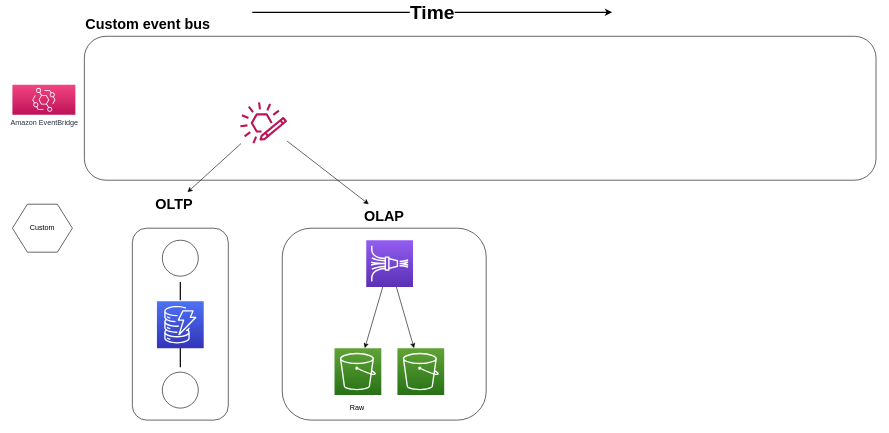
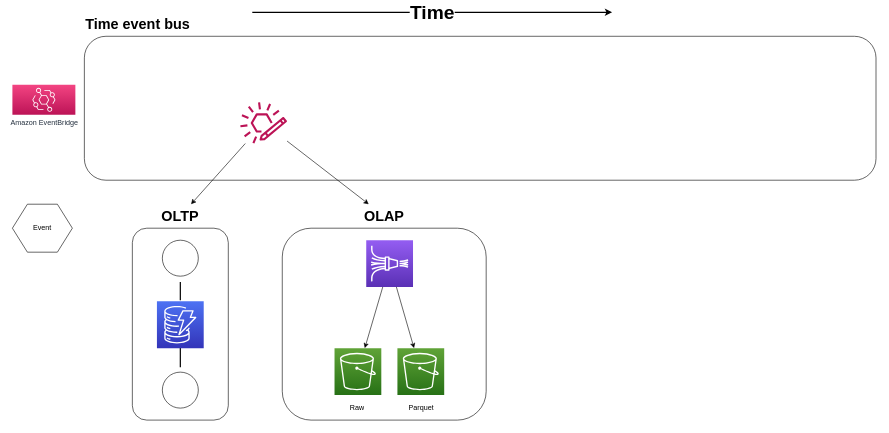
  <mxCell id="0" />
  <mxCell id="1" parent="0" />
  <mxCell id="2" value="" style="rounded=1;whiteSpace=wrap;html=1;" parent="1" vertex="1"><mxGeometry x="140" y="60" width="1320" height="240" as="geometry" /></mxCell>
  <mxCell id="3" value="Amazon EventBridge" style="outlineConnect=0;fontColor=#232F3E;gradientColor=#F34482;gradientDirection=north;fillColor=#BC1356;strokeColor=#ffffff;dashed=0;verticalLabelPosition=bottom;verticalAlign=top;align=center;html=1;fontSize=12;fontStyle=0;aspect=fixed;shape=mxgraph.aws4.resourceIcon;resIcon=mxgraph.aws4.eventbridge;" parent="1" vertex="1"><mxGeometry x="20" y="141" width="105" height="50" as="geometry" /></mxCell>
  <mxCell id="4" value="" style="outlineConnect=0;fontColor=#232F3E;gradientColor=none;fillColor=#BC1356;strokeColor=none;dashed=0;verticalLabelPosition=bottom;verticalAlign=top;align=center;html=1;fontSize=12;fontStyle=0;aspect=fixed;pointerEvents=1;shape=mxgraph.aws4.eventbridge_custom_event_bus_resource;" parent="1" vertex="1"><mxGeometry x="400" y="170" width="78" height="69" as="geometry" /></mxCell>
- <mxCell id="5" value="Custom" style="shape=hexagon;perimeter=hexagonPerimeter2;whiteSpace=wrap;html=1;comic=0;" parent="1" vertex="1"><mxGeometry x="20" y="340" width="100" height="80" as="geometry" /></mxCell>
+ <mxCell id="5" value="Event" style="shape=hexagon;perimeter=hexagonPerimeter2;whiteSpace=wrap;html=1;comic=0;" parent="1" vertex="1"><mxGeometry x="20" y="340" width="100" height="80" as="geometry" /></mxCell>
  <mxCell id="6" value="" style="group" parent="1" vertex="1" connectable="0"><mxGeometry x="220" y="380" width="160" height="320" as="geometry" /></mxCell>
  <mxCell id="7" value="" style="rounded=1;whiteSpace=wrap;html=1;comic=0;" parent="6" vertex="1"><mxGeometry width="160" height="320" as="geometry" /></mxCell>
  <mxCell id="8" value="" style="ellipse;whiteSpace=wrap;html=1;aspect=fixed;comic=0;" parent="6" vertex="1"><mxGeometry x="50" y="20" width="60" height="60" as="geometry" /></mxCell>
  <mxCell id="9" value="" style="ellipse;whiteSpace=wrap;html=1;aspect=fixed;comic=0;" parent="6" vertex="1"><mxGeometry x="50" y="240" width="60" height="60" as="geometry" /></mxCell>
  <mxCell id="10" value="" style="endArrow=none;html=1;exitX=0.5;exitY=0.281;exitDx=0;exitDy=0;exitPerimeter=0;entryX=0.5;entryY=0.375;entryDx=0;entryDy=0;entryPerimeter=0;strokeWidth=2;" parent="6" source="7" target="7" edge="1"><mxGeometry width="50" height="50" relative="1" as="geometry"><mxPoint x="360" y="50" as="sourcePoint" /><mxPoint x="310" y="90" as="targetPoint" /></mxGeometry></mxCell>
  <mxCell id="11" value="" style="endArrow=none;html=1;exitX=0.5;exitY=0.622;exitDx=0;exitDy=0;exitPerimeter=0;entryX=0.5;entryY=0.725;entryDx=0;entryDy=0;entryPerimeter=0;strokeWidth=2;" parent="6" source="7" target="7" edge="1"><mxGeometry width="50" height="50" relative="1" as="geometry"><mxPoint x="90" y="99.92" as="sourcePoint" /><mxPoint x="90" y="130" as="targetPoint" /></mxGeometry></mxCell>
  <mxCell id="12" value="" style="outlineConnect=0;fontColor=#232F3E;gradientColor=#4D72F3;gradientDirection=north;fillColor=#3334B9;strokeColor=#ffffff;dashed=0;verticalLabelPosition=bottom;verticalAlign=top;align=center;html=1;fontSize=12;fontStyle=0;aspect=fixed;shape=mxgraph.aws4.resourceIcon;resIcon=mxgraph.aws4.dynamodb;" vertex="1" parent="6"><mxGeometry x="41" y="122" width="78" height="78" as="geometry" /></mxCell>
- <mxCell id="13" value="&lt;div style=&quot;font-size: 24px;&quot;&gt;Custom event bus&lt;br style=&quot;font-size: 24px;&quot;&gt;&lt;/div&gt;" style="text;html=1;strokeColor=none;fillColor=none;align=left;verticalAlign=middle;whiteSpace=wrap;rounded=0;comic=0;fontFamily=Helvetica;fontStyle=1;fontSize=24;" parent="1" vertex="1"><mxGeometry x="140" y="20" width="280" height="40" as="geometry" /></mxCell>
- <mxCell id="14" value="OLTP" style="text;html=1;strokeColor=none;fillColor=none;align=center;verticalAlign=middle;whiteSpace=wrap;rounded=0;comic=0;fontFamily=Helvetica;fontStyle=1;fontSize=24;" parent="1" vertex="1"><mxGeometry x="210" y="320" width="160" height="40" as="geometry" /></mxCell>
+ <mxCell id="13" value="&lt;div style=&quot;font-size: 24px;&quot;&gt;Time event bus&lt;br style=&quot;font-size: 24px;&quot;&gt;&lt;/div&gt;" style="text;html=1;strokeColor=none;fillColor=none;align=left;verticalAlign=middle;whiteSpace=wrap;rounded=0;comic=0;fontFamily=Helvetica;fontStyle=1;fontSize=24;" parent="1" vertex="1"><mxGeometry x="140" y="20" width="280" height="40" as="geometry" /></mxCell>
+ <mxCell id="14" value="OLTP" style="text;html=1;strokeColor=none;fillColor=none;align=center;verticalAlign=middle;whiteSpace=wrap;rounded=0;comic=0;fontFamily=Helvetica;fontStyle=1;fontSize=24;" parent="1" vertex="1"><mxGeometry x="220" y="340" width="160" height="40" as="geometry" /></mxCell>
  <mxCell id="15" value="&lt;font style=&quot;font-size: 32px&quot;&gt;&lt;b&gt;Time&lt;/b&gt;&lt;/font&gt;" style="endArrow=classic;html=1;strokeWidth=2;fontFamily=Helvetica;fontSize=24;" parent="1" edge="1"><mxGeometry width="50" height="50" relative="1" as="geometry"><mxPoint x="420" y="20" as="sourcePoint" /><mxPoint x="1020" y="20" as="targetPoint" /></mxGeometry></mxCell>
  <mxCell id="16" value="" style="group" vertex="1" connectable="0" parent="1"><mxGeometry x="470" y="380" width="340" height="320" as="geometry" /></mxCell>
  <mxCell id="17" value="" style="rounded=1;whiteSpace=wrap;html=1;comic=0;" vertex="1" parent="16"><mxGeometry width="340" height="320" as="geometry" /></mxCell>
  <mxCell id="18" value="" style="outlineConnect=0;fontColor=#232F3E;gradientColor=#945DF2;gradientDirection=north;fillColor=#5A30B5;strokeColor=#ffffff;dashed=0;verticalLabelPosition=bottom;verticalAlign=top;align=center;html=1;fontSize=12;fontStyle=0;aspect=fixed;shape=mxgraph.aws4.resourceIcon;resIcon=mxgraph.aws4.kinesis_data_firehose;" vertex="1" parent="16"><mxGeometry x="140.005" y="20" width="78" height="78" as="geometry" /></mxCell>
  <mxCell id="19" value="" style="outlineConnect=0;fontColor=#232F3E;gradientColor=#60A337;gradientDirection=north;fillColor=#277116;strokeColor=#ffffff;dashed=0;verticalLabelPosition=bottom;verticalAlign=top;align=center;html=1;fontSize=12;fontStyle=0;aspect=fixed;shape=mxgraph.aws4.resourceIcon;resIcon=mxgraph.aws4.s3;" vertex="1" parent="16"><mxGeometry x="87.125" y="200" width="78" height="78" as="geometry" /></mxCell>
  <mxCell id="20" value="" style="endArrow=classic;html=1;" edge="1" parent="16" source="18" target="19"><mxGeometry width="50" height="50" relative="1" as="geometry"><mxPoint x="106.25" y="170" as="sourcePoint" /><mxPoint x="212.5" y="120" as="targetPoint" /></mxGeometry></mxCell>
  <mxCell id="21" value="" style="outlineConnect=0;fontColor=#232F3E;gradientColor=#60A337;gradientDirection=north;fillColor=#277116;strokeColor=#ffffff;dashed=0;verticalLabelPosition=bottom;verticalAlign=top;align=center;html=1;fontSize=12;fontStyle=0;aspect=fixed;shape=mxgraph.aws4.resourceIcon;resIcon=mxgraph.aws4.s3;" vertex="1" parent="16"><mxGeometry x="192.005" y="200" width="78" height="78" as="geometry" /></mxCell>
  <mxCell id="22" value="" style="endArrow=classic;html=1;" edge="1" parent="16" source="18" target="21"><mxGeometry width="50" height="50" relative="1" as="geometry"><mxPoint x="460" y="160" as="sourcePoint" /><mxPoint x="510" y="110" as="targetPoint" /></mxGeometry></mxCell>
  <mxCell id="23" value="&lt;div&gt;Raw&lt;/div&gt;" style="text;html=1;strokeColor=none;fillColor=none;align=center;verticalAlign=middle;whiteSpace=wrap;overflow=hidden;" vertex="1" parent="16"><mxGeometry x="85.13" y="290" width="80" height="20" as="geometry" /></mxCell>
+ <mxCell id="24" value="Parquet" style="text;html=1;strokeColor=none;fillColor=none;align=center;verticalAlign=middle;whiteSpace=wrap;overflow=hidden;" vertex="1" parent="16"><mxGeometry x="192.01" y="290" width="80" height="20" as="geometry" /></mxCell>
  <mxCell id="25" value="OLAP" style="text;html=1;strokeColor=none;fillColor=none;align=center;verticalAlign=middle;whiteSpace=wrap;rounded=0;comic=0;fontFamily=Helvetica;fontStyle=1;fontSize=24;" vertex="1" parent="1"><mxGeometry x="560" y="340" width="160" height="40" as="geometry" /></mxCell>
  <mxCell id="26" value="" style="endArrow=classic;html=1;" edge="1" parent="1" source="4" target="14"><mxGeometry width="50" height="50" relative="1" as="geometry"><mxPoint x="730" y="430" as="sourcePoint" /><mxPoint x="780" y="380" as="targetPoint" /></mxGeometry></mxCell>
  <mxCell id="27" value="" style="endArrow=classic;html=1;" edge="1" parent="1" source="4" target="25"><mxGeometry width="50" height="50" relative="1" as="geometry"><mxPoint x="750" y="510" as="sourcePoint" /><mxPoint x="800" y="460" as="targetPoint" /></mxGeometry></mxCell>
